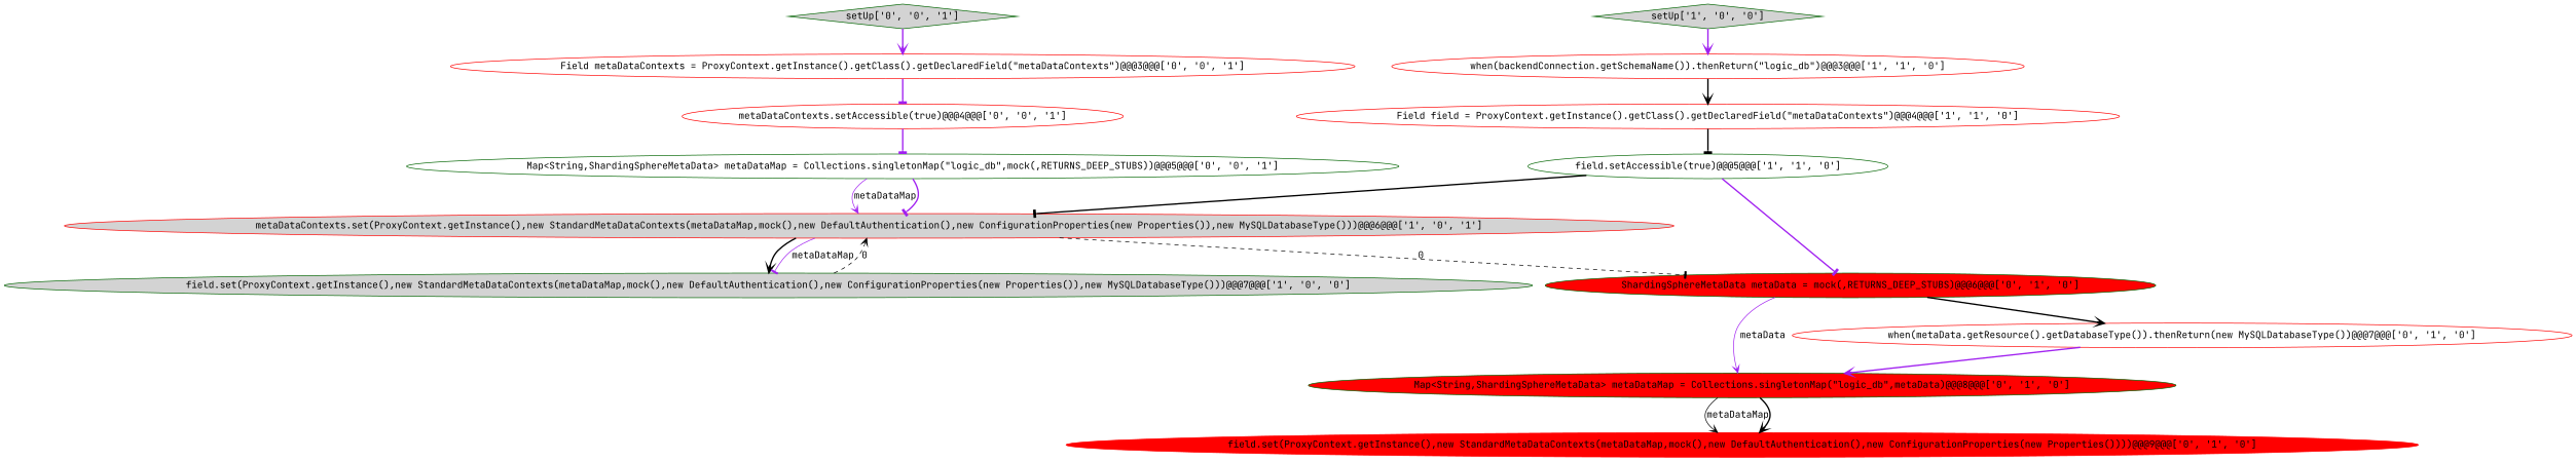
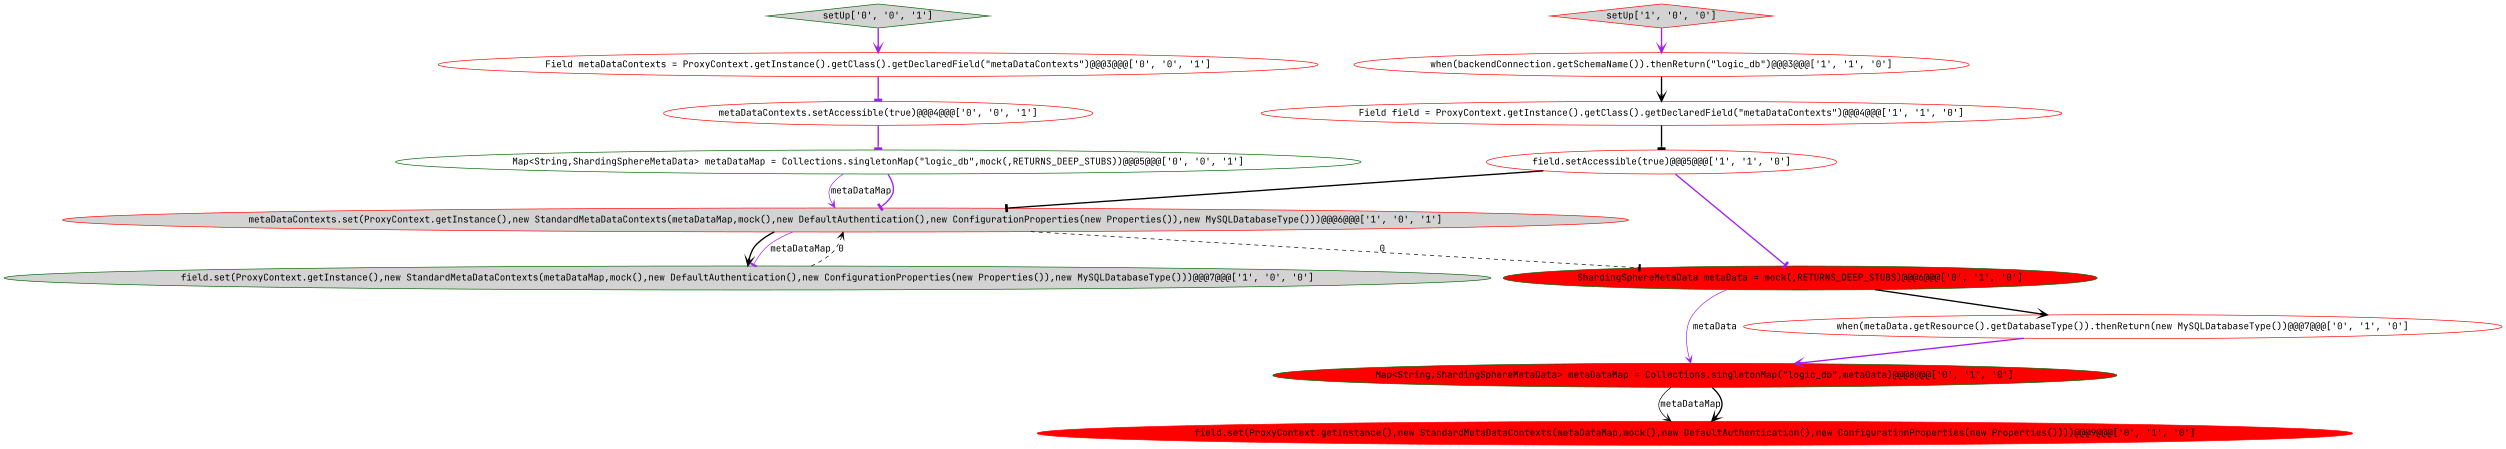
  digraph {
    fontname="JetBrains Mono"
    node [color=red fillcolor=white fontname="JetBrains Mono" shape=ellipse style=filled]
    edge [arrowhead=vee color=purple fontname="JetBrains Mono" style=bold]
    n1 [color=darkgreen fillcolor=lightgray label="setUp['0', '0', '1']" shape=diamond]
    n2 [label="Field metaDataContexts = ProxyContext.getInstance().getClass().getDeclaredField(\"metaDataContexts\")@@@3@@@['0', '0', '1']"]
    n3 [label="metaDataContexts.setAccessible(true)@@@4@@@['0', '0', '1']"]
    n4 [fillcolor=red label="field.set(ProxyContext.getInstance(),new StandardMetaDataContexts(metaDataMap,mock(),new DefaultAuthentication(),new ConfigurationProperties(new Properties())))@@@9@@@['0', '1', '0']"]
    n5 [color=darkgreen fillcolor=red label="Map<String,ShardingSphereMetaData> metaDataMap = Collections.singletonMap(\"logic_db\",metaData)@@@8@@@['0', '1', '0']"]
    n6 [color=darkgreen fillcolor=red label="ShardingSphereMetaData metaData = mock(,RETURNS_DEEP_STUBS)@@@6@@@['0', '1', '0']"]
    n7 [label="when(metaData.getResource().getDatabaseType()).thenReturn(new MySQLDatabaseType())@@@7@@@['0', '1', '0']"]
    n8 [color=darkgreen label="Map<String,ShardingSphereMetaData> metaDataMap = Collections.singletonMap(\"logic_db\",mock(,RETURNS_DEEP_STUBS))@@@5@@@['0', '0', '1']"]
    n9 [fillcolor=lightgray label="metaDataContexts.set(ProxyContext.getInstance(),new StandardMetaDataContexts(metaDataMap,mock(),new DefaultAuthentication(),new ConfigurationProperties(new Properties()),new MySQLDatabaseType()))@@@6@@@['1', '0', '1']"]
    n10 [color=darkgreen fillcolor=lightgray label="field.set(ProxyContext.getInstance(),new StandardMetaDataContexts(metaDataMap,mock(),new DefaultAuthentication(),new ConfigurationProperties(new Properties()),new MySQLDatabaseType()))@@@7@@@['1', '0', '0']"]
    n11 [label="when(backendConnection.getSchemaName()).thenReturn(\"logic_db\")@@@3@@@['1', '1', '0']"]
    n12 [label="Field field = ProxyContext.getInstance().getClass().getDeclaredField(\"metaDataContexts\")@@@4@@@['1', '1', '0']"]
-   n13 [color=darkgreen label="field.setAccessible(true)@@@5@@@['1', '1', '0']"]
-   n14 [color=darkgreen fillcolor=lightgray label="setUp['1', '0', '0']" shape=diamond]
+   n13 [label="field.setAccessible(true)@@@5@@@['1', '1', '0']"]
+   n14 [fillcolor=lightgray label="setUp['1', '0', '0']" shape=diamond]
    n1 -> n2
    n2 -> n3 [arrowhead=tee]
    n3 -> n8 [arrowhead=tee]
    n5 -> n4 [color=black label=metaDataMap style=solid]
    n5 -> n4 [color=black]
    n6 -> n5 [label=metaData style=solid]
    n6 -> n7 [color=black]
    n7 -> n5
    n8 -> n9 [label=metaDataMap style=solid]
    n8 -> n9 [arrowhead=tee]
    n9 -> n6 [arrowhead=tee color=black label=0 style=dashed]
    n9 -> n10 [color=black]
    n9 -> n10 [arrowhead=tee label=metaDataMap style=solid]
    n10 -> n9 [color=black label=0 style=dashed]
    n11 -> n12 [color=black]
    n12 -> n13 [arrowhead=tee color=black]
    n13 -> n6 [arrowhead=tee]
    n13 -> n9 [arrowhead=tee color=black]
    n14 -> n11
  }
